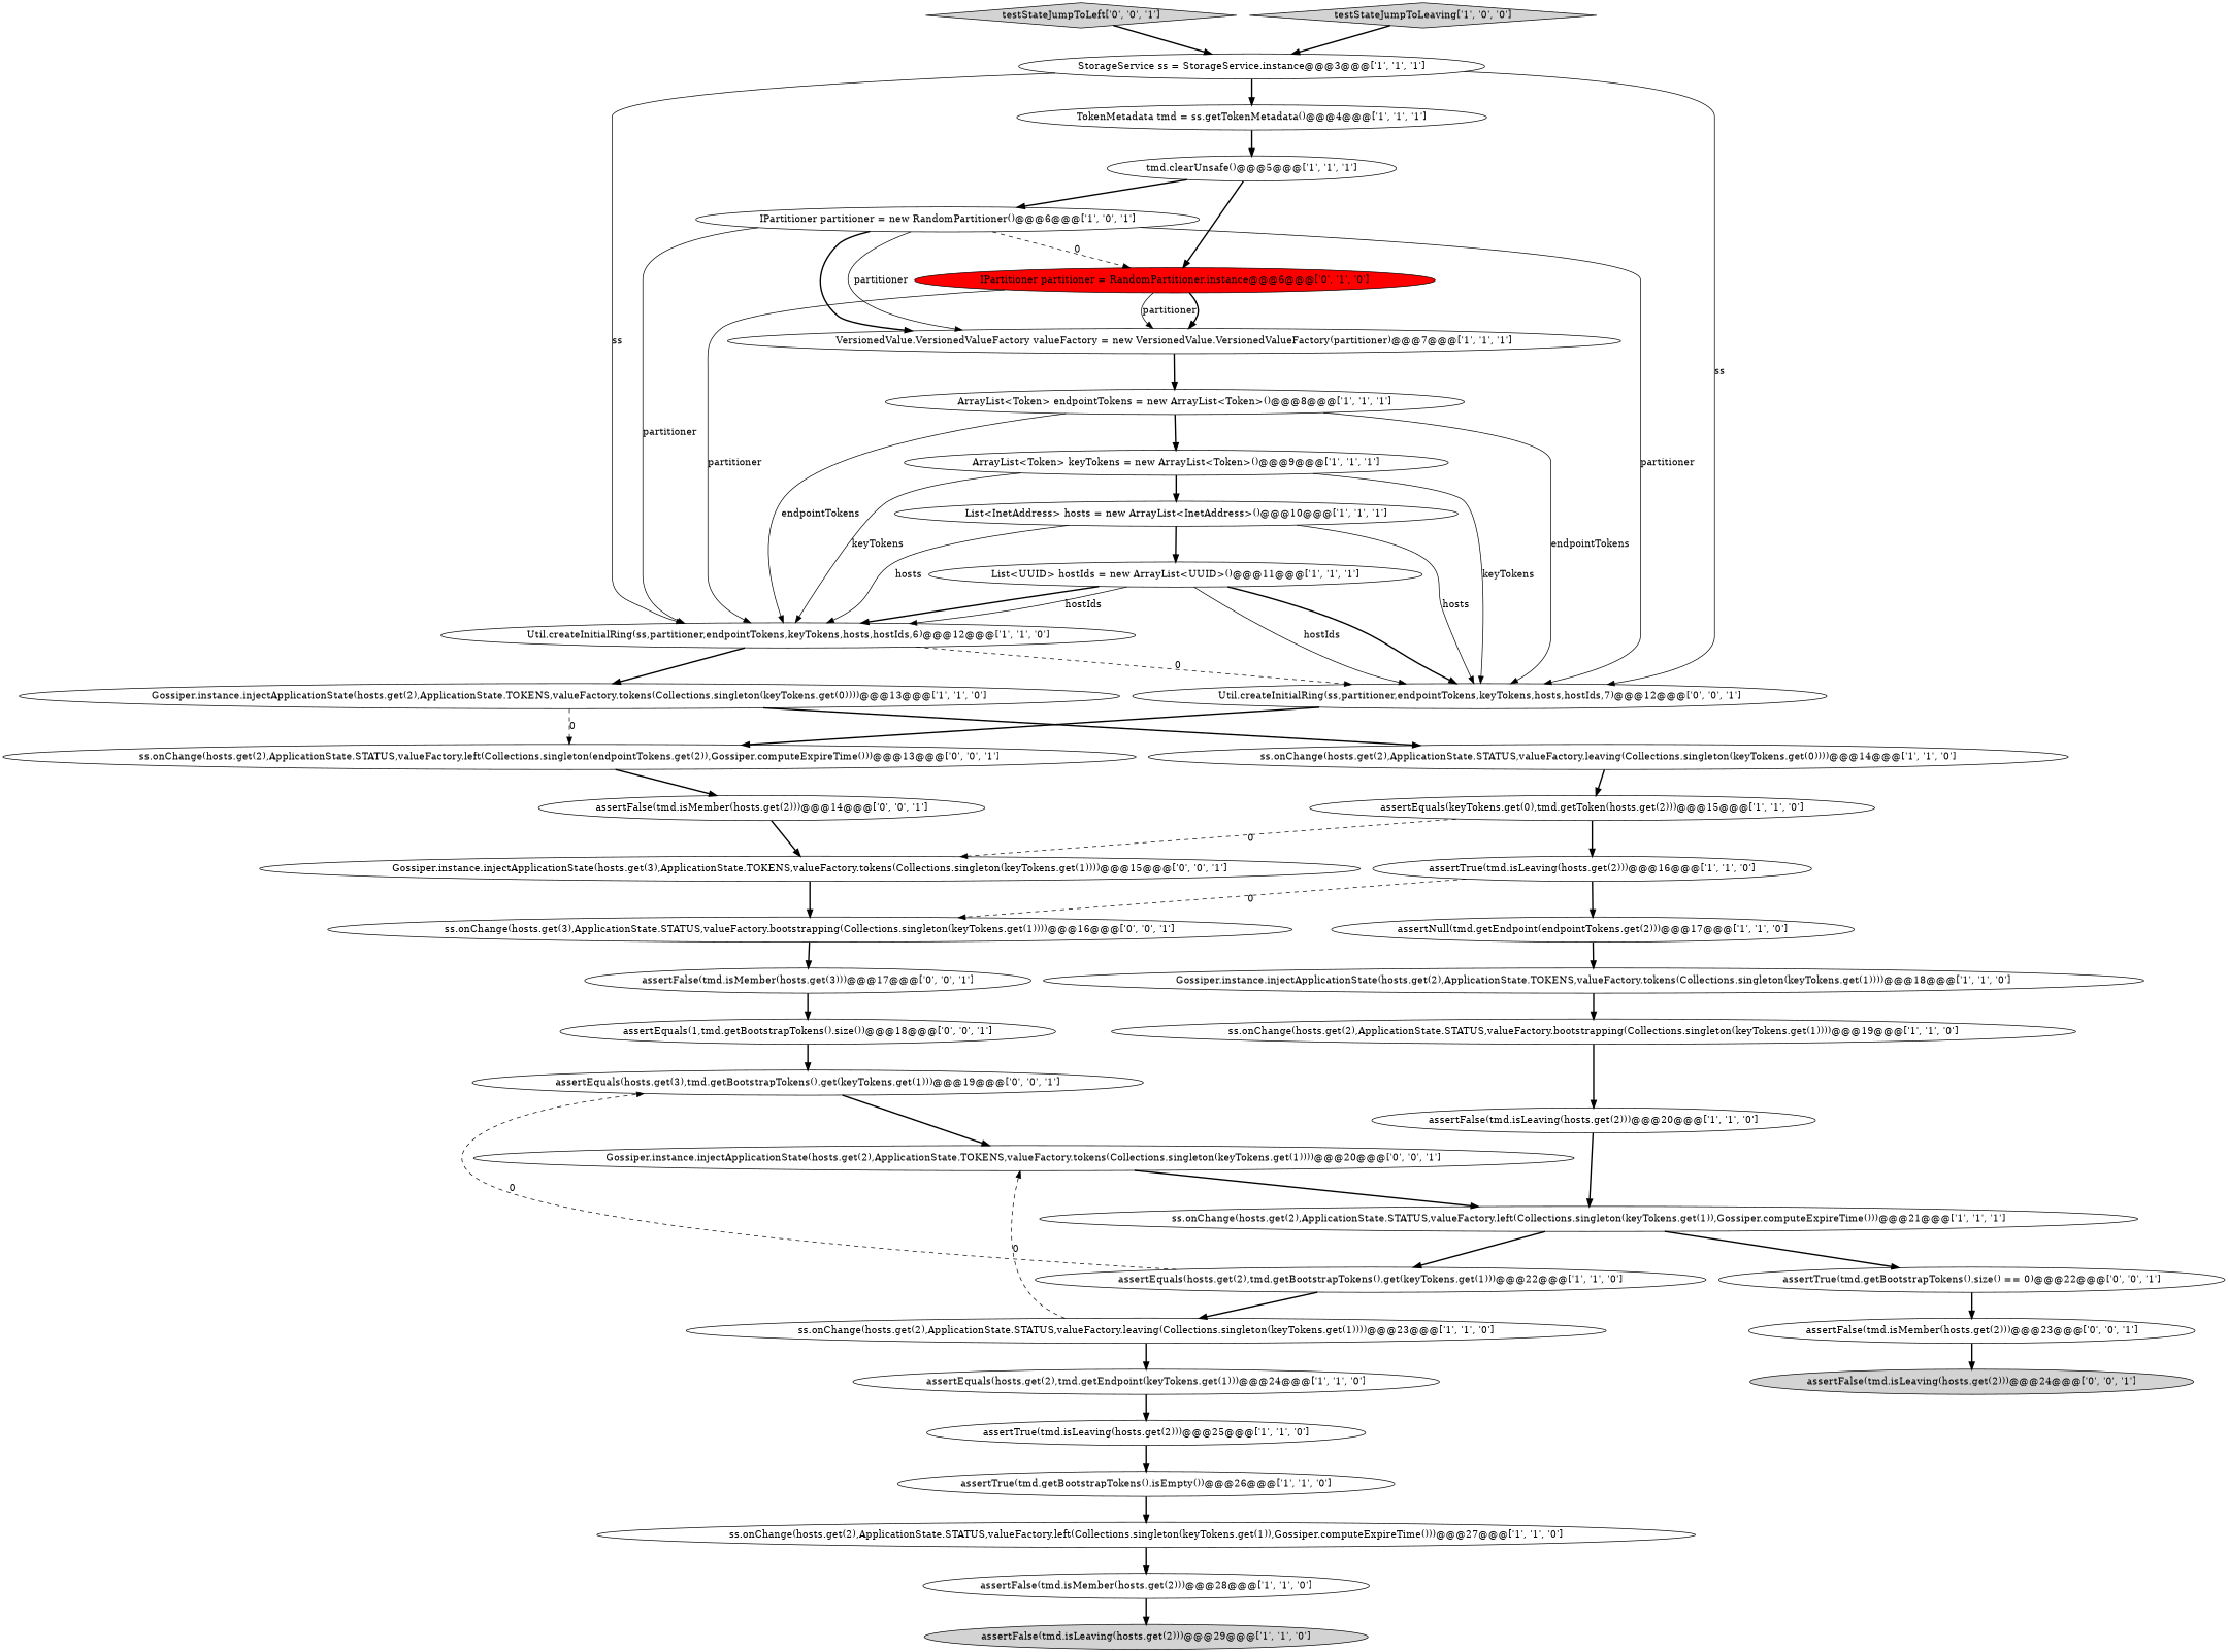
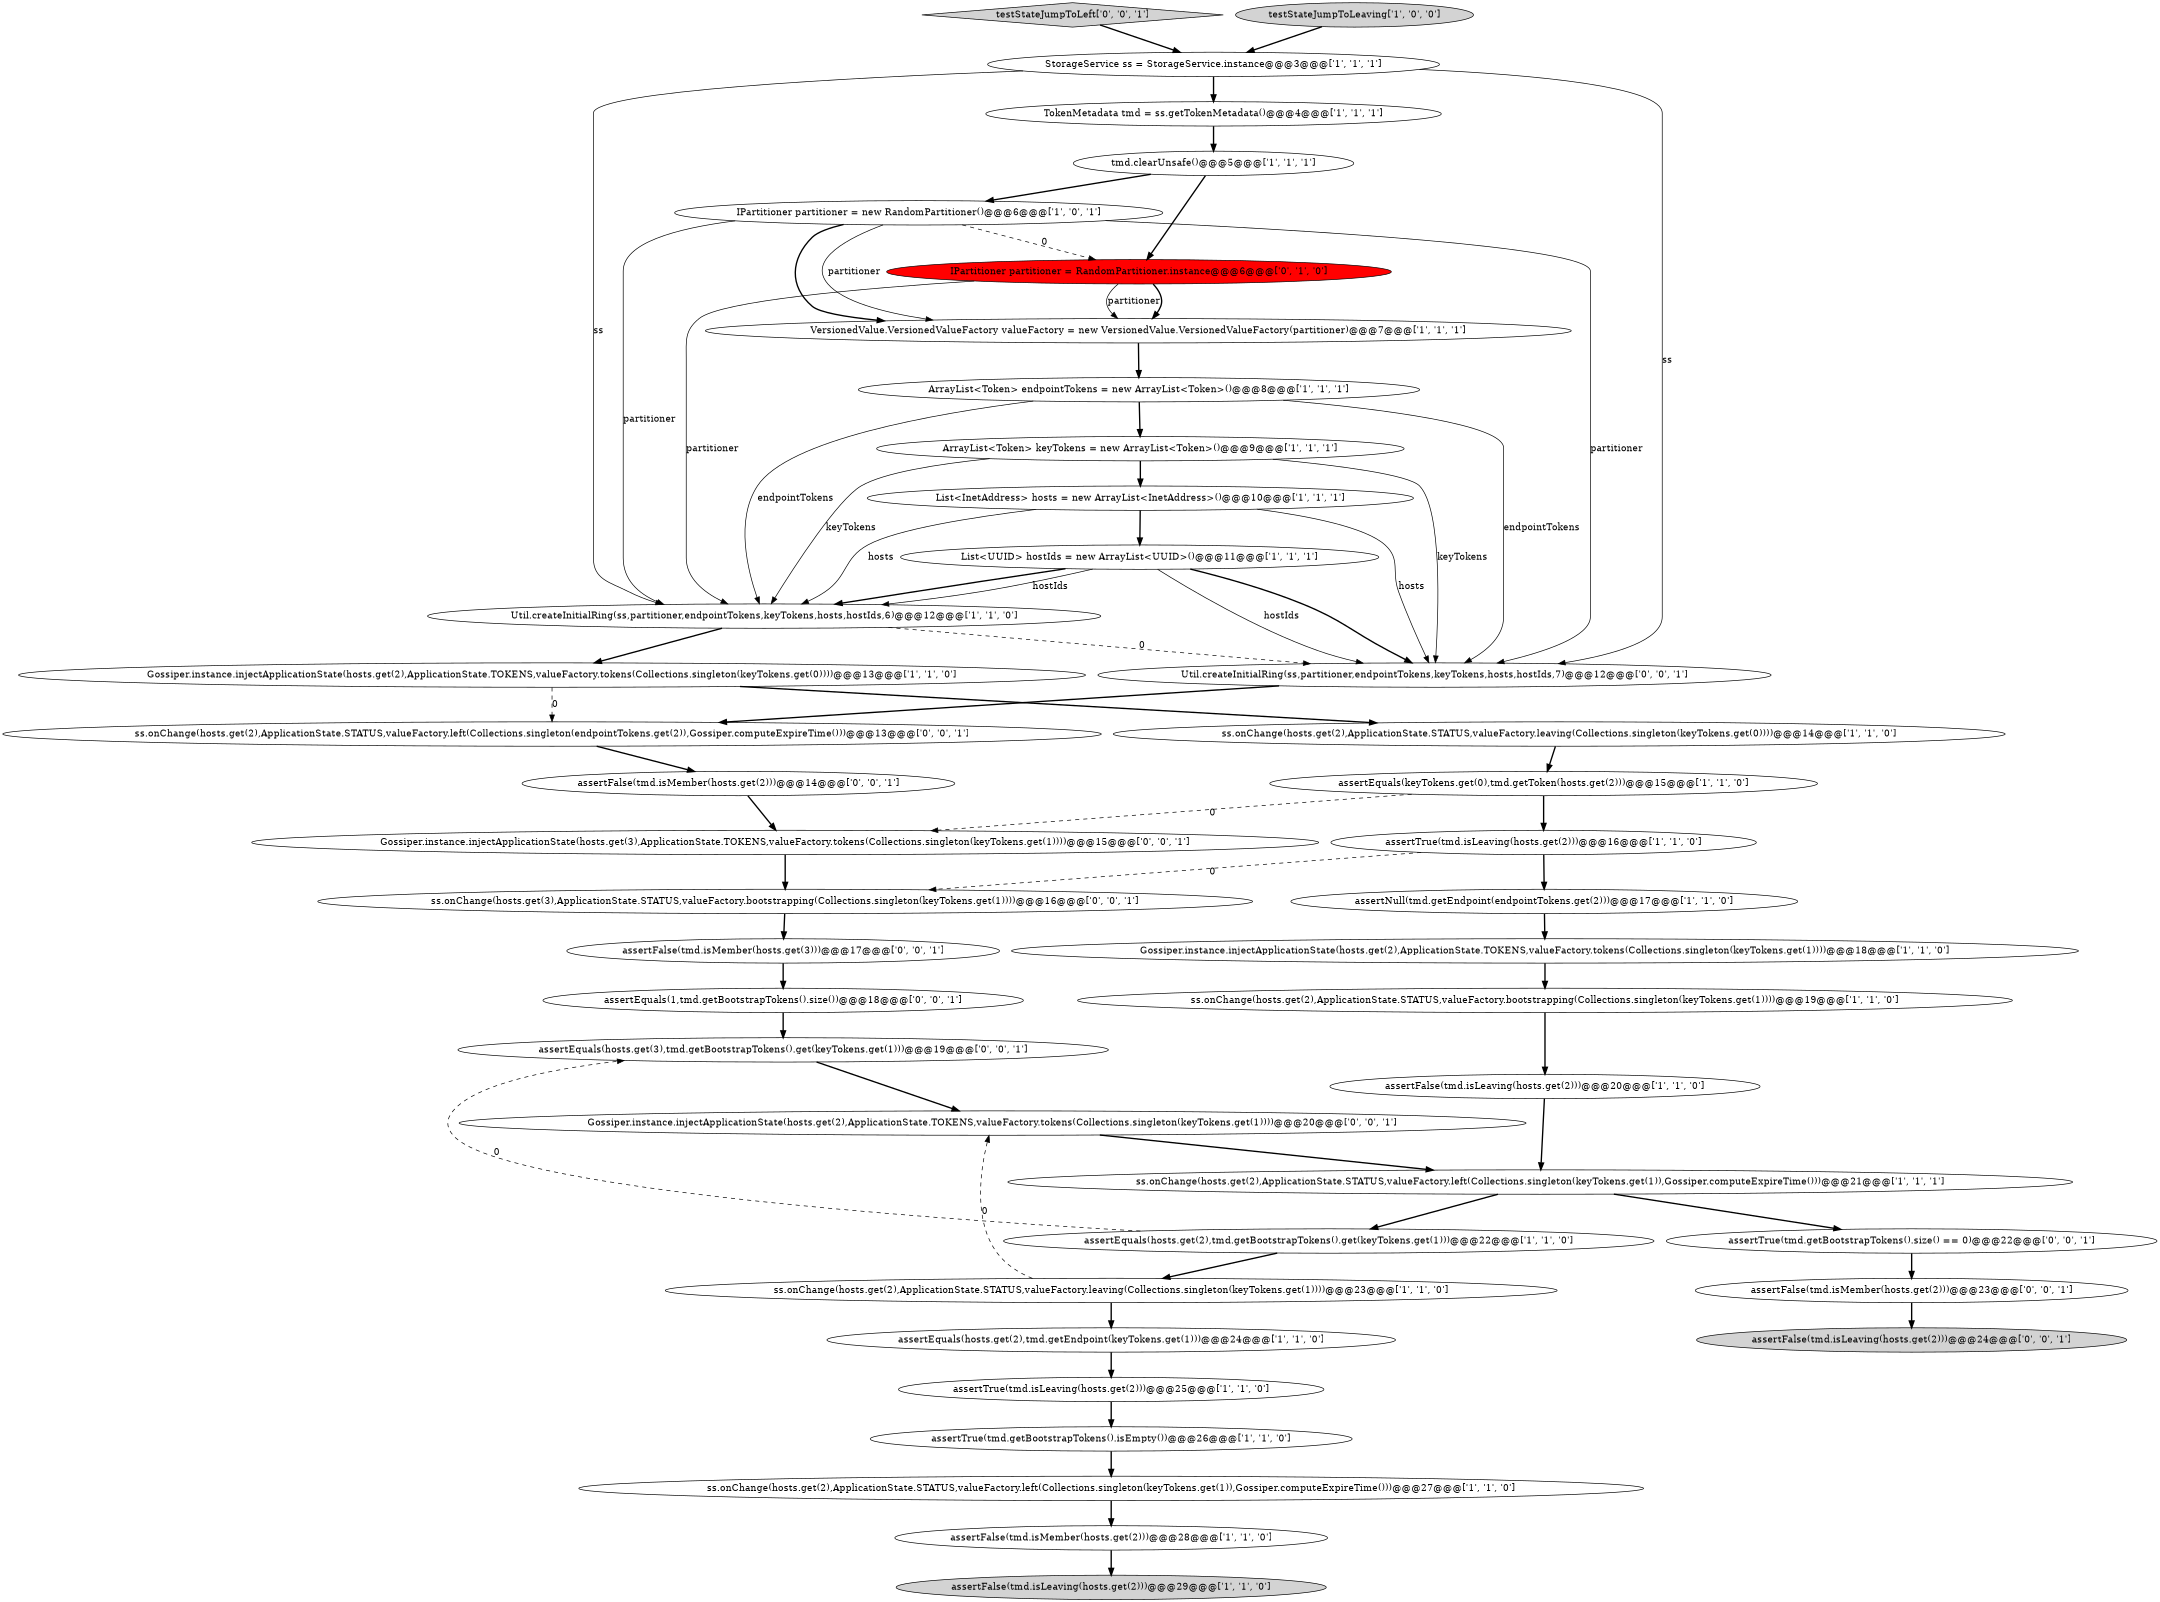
  digraph {
    node [fillcolor=white shape=ellipse style=filled]
    edge [style=bold]
    n1 [label="ss.onChange(hosts.get(3),ApplicationState.STATUS,valueFactory.bootstrapping(Collections.singleton(keyTokens.get(1))))@@@16@@@['0', '0', '1']"]
    n2 [label="assertFalse(tmd.isMember(hosts.get(3)))@@@17@@@['0', '0', '1']"]
    n3 [label="assertEquals(1,tmd.getBootstrapTokens().size())@@@18@@@['0', '0', '1']"]
    n4 [label="assertFalse(tmd.isLeaving(hosts.get(2)))@@@20@@@['1', '1', '0']"]
    n5 [label="ss.onChange(hosts.get(2),ApplicationState.STATUS,valueFactory.left(Collections.singleton(keyTokens.get(1)),Gossiper.computeExpireTime()))@@@21@@@['1', '1', '1']"]
    n6 [label="assertEquals(hosts.get(2),tmd.getBootstrapTokens().get(keyTokens.get(1)))@@@22@@@['1', '1', '0']"]
    n7 [label="assertTrue(tmd.getBootstrapTokens().size() == 0)@@@22@@@['0', '0', '1']"]
    n8 [label="ss.onChange(hosts.get(2),ApplicationState.STATUS,valueFactory.leaving(Collections.singleton(keyTokens.get(1))))@@@23@@@['1', '1', '0']"]
    n9 [label="Gossiper.instance.injectApplicationState(hosts.get(2),ApplicationState.TOKENS,valueFactory.tokens(Collections.singleton(keyTokens.get(1))))@@@20@@@['0', '0', '1']"]
    n10 [label="assertEquals(hosts.get(2),tmd.getEndpoint(keyTokens.get(1)))@@@24@@@['1', '1', '0']"]
    n11 [label="assertTrue(tmd.isLeaving(hosts.get(2)))@@@25@@@['1', '1', '0']"]
    n12 [label="VersionedValue.VersionedValueFactory valueFactory = new VersionedValue.VersionedValueFactory(partitioner)@@@7@@@['1', '1', '1']"]
    n13 [label="ArrayList<Token> endpointTokens = new ArrayList<Token>()@@@8@@@['1', '1', '1']"]
    n14 [label="Util.createInitialRing(ss,partitioner,endpointTokens,keyTokens,hosts,hostIds,7)@@@12@@@['0', '0', '1']"]
    n15 [label="Util.createInitialRing(ss,partitioner,endpointTokens,keyTokens,hosts,hostIds,6)@@@12@@@['1', '1', '0']"]
    n16 [label="ArrayList<Token> keyTokens = new ArrayList<Token>()@@@9@@@['1', '1', '1']"]
    n17 [label="assertFalse(tmd.isMember(hosts.get(2)))@@@23@@@['0', '0', '1']"]
    n18 [fillcolor=lightgray label="assertFalse(tmd.isLeaving(hosts.get(2)))@@@24@@@['0', '0', '1']"]
    n19 [label="ss.onChange(hosts.get(2),ApplicationState.STATUS,valueFactory.leaving(Collections.singleton(keyTokens.get(0))))@@@14@@@['1', '1', '0']"]
    n20 [label="assertEquals(keyTokens.get(0),tmd.getToken(hosts.get(2)))@@@15@@@['1', '1', '0']"]
    n21 [label="assertTrue(tmd.isLeaving(hosts.get(2)))@@@16@@@['1', '1', '0']"]
    n22 [label="Gossiper.instance.injectApplicationState(hosts.get(3),ApplicationState.TOKENS,valueFactory.tokens(Collections.singleton(keyTokens.get(1))))@@@15@@@['0', '0', '1']"]
    n23 [label="assertTrue(tmd.getBootstrapTokens().isEmpty())@@@26@@@['1', '1', '0']"]
    n24 [label="ss.onChange(hosts.get(2),ApplicationState.STATUS,valueFactory.left(Collections.singleton(keyTokens.get(1)),Gossiper.computeExpireTime()))@@@27@@@['1', '1', '0']"]
    n25 [label="assertFalse(tmd.isMember(hosts.get(2)))@@@28@@@['1', '1', '0']"]
    n26 [label="assertEquals(hosts.get(3),tmd.getBootstrapTokens().get(keyTokens.get(1)))@@@19@@@['0', '0', '1']"]
    n27 [label="StorageService ss = StorageService.instance@@@3@@@['1', '1', '1']"]
    n28 [label="TokenMetadata tmd = ss.getTokenMetadata()@@@4@@@['1', '1', '1']"]
    n29 [label="ss.onChange(hosts.get(2),ApplicationState.STATUS,valueFactory.left(Collections.singleton(endpointTokens.get(2)),Gossiper.computeExpireTime()))@@@13@@@['0', '0', '1']"]
    n30 [label="tmd.clearUnsafe()@@@5@@@['1', '1', '1']"]
    n31 [label="Gossiper.instance.injectApplicationState(hosts.get(2),ApplicationState.TOKENS,valueFactory.tokens(Collections.singleton(keyTokens.get(0))))@@@13@@@['1', '1', '0']"]
    n32 [label="IPartitioner partitioner = new RandomPartitioner()@@@6@@@['1', '0', '1']"]
    n33 [fillcolor=red label="IPartitioner partitioner = RandomPartitioner.instance@@@6@@@['0', '1', '0']"]
    n34 [label="List<InetAddress> hosts = new ArrayList<InetAddress>()@@@10@@@['1', '1', '1']"]
    n35 [label="List<UUID> hostIds = new ArrayList<UUID>()@@@11@@@['1', '1', '1']"]
    n36 [label="assertFalse(tmd.isMember(hosts.get(2)))@@@14@@@['0', '0', '1']"]
    n37 [label="ss.onChange(hosts.get(2),ApplicationState.STATUS,valueFactory.bootstrapping(Collections.singleton(keyTokens.get(1))))@@@19@@@['1', '1', '0']"]
    n38 [label="assertNull(tmd.getEndpoint(endpointTokens.get(2)))@@@17@@@['1', '1', '0']"]
    n39 [label="Gossiper.instance.injectApplicationState(hosts.get(2),ApplicationState.TOKENS,valueFactory.tokens(Collections.singleton(keyTokens.get(1))))@@@18@@@['1', '1', '0']"]
    n40 [fillcolor=lightgray label="assertFalse(tmd.isLeaving(hosts.get(2)))@@@29@@@['1', '1', '0']"]
    n41 [fillcolor=lightgray label="testStateJumpToLeft['0', '0', '1']" shape=diamond]
-   n42 [fillcolor=lightgray label="testStateJumpToLeaving['1', '0', '0']" shape=diamond]
+   n42 [fillcolor=lightgray label="testStateJumpToLeaving['1', '0', '0']"]
    n1 -> n2
    n2 -> n3
    n3 -> n26
    n4 -> n5
    n5 -> n6
    n5 -> n7
    n6 -> n8
    n6 -> n26 [label=0 style=dashed]
    n7 -> n17
    n8 -> n9 [label=0 style=dashed]
    n8 -> n10
    n9 -> n5
    n10 -> n11
    n11 -> n23
    n12 -> n13
    n13 -> n14 [label=endpointTokens style=solid]
    n13 -> n15 [label=endpointTokens style=solid]
    n13 -> n16
    n14 -> n29
    n15 -> n14 [label=0 style=dashed]
    n15 -> n31
    n16 -> n14 [label=keyTokens style=solid]
    n16 -> n15 [label=keyTokens style=solid]
    n16 -> n34
    n17 -> n18
    n19 -> n20
    n20 -> n21
    n20 -> n22 [label=0 style=dashed]
    n21 -> n1 [label=0 style=dashed]
    n21 -> n38
    n22 -> n1
    n23 -> n24
    n24 -> n25
    n25 -> n40
    n26 -> n9
    n27 -> n14 [label=ss style=solid]
    n27 -> n15 [label=ss style=solid]
    n27 -> n28
    n28 -> n30
    n29 -> n36
    n30 -> n32
    n30 -> n33
    n31 -> n19
    n31 -> n29 [label=0 style=dashed]
    n32 -> n12
    n32 -> n12 [label=partitioner style=solid]
    n32 -> n14 [label=partitioner style=solid]
    n32 -> n15 [label=partitioner style=solid]
    n32 -> n33 [label=0 style=dashed]
    n33 -> n12 [label=partitioner style=solid]
    n33 -> n12
    n33 -> n15 [label=partitioner style=solid]
    n34 -> n14 [label=hosts style=solid]
    n34 -> n15 [label=hosts style=solid]
    n34 -> n35
    n35 -> n14 [label=hostIds style=solid]
    n35 -> n14
    n35 -> n15 [label=hostIds style=solid]
    n35 -> n15
    n36 -> n22
    n37 -> n4
    n38 -> n39
    n39 -> n37
    n41 -> n27
    n42 -> n27
  }
